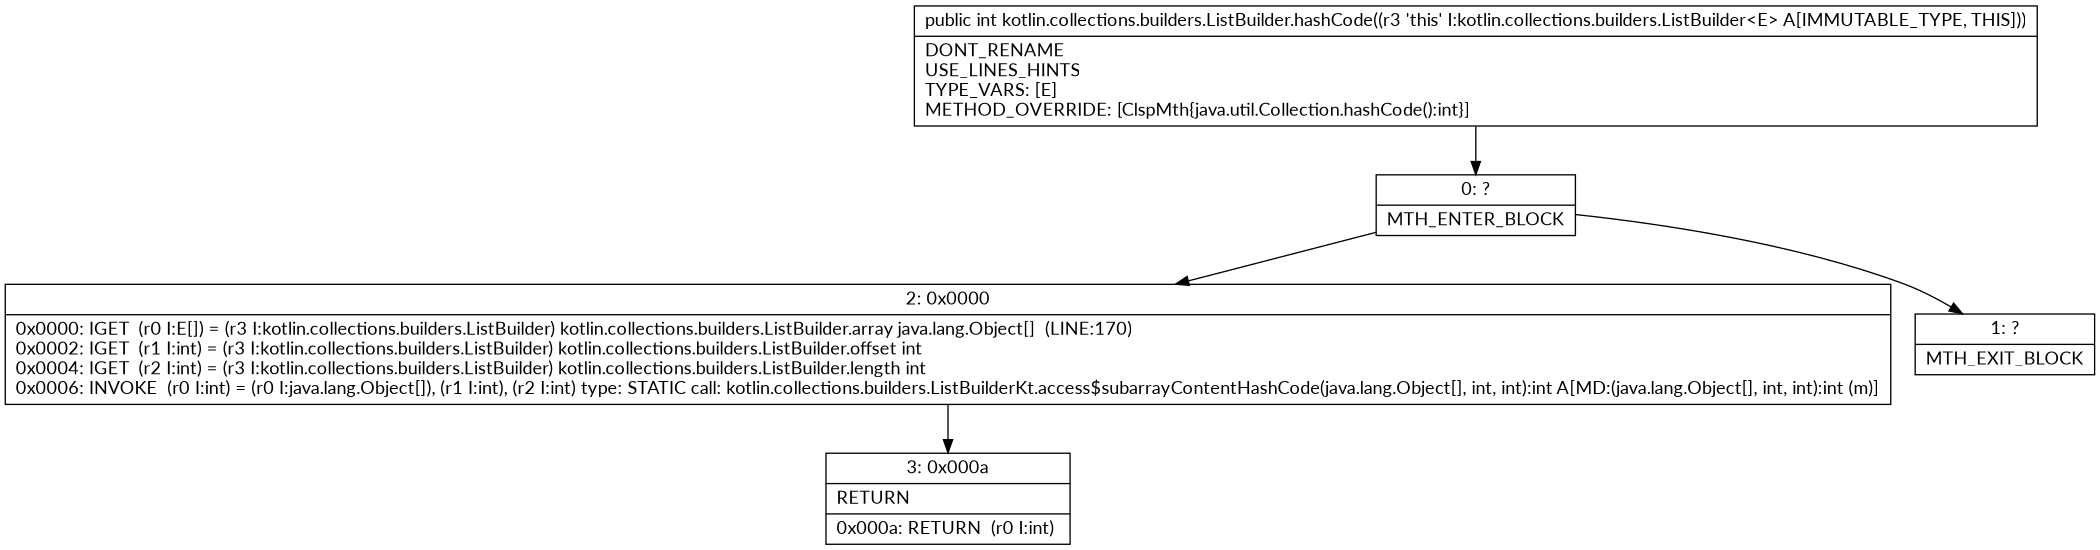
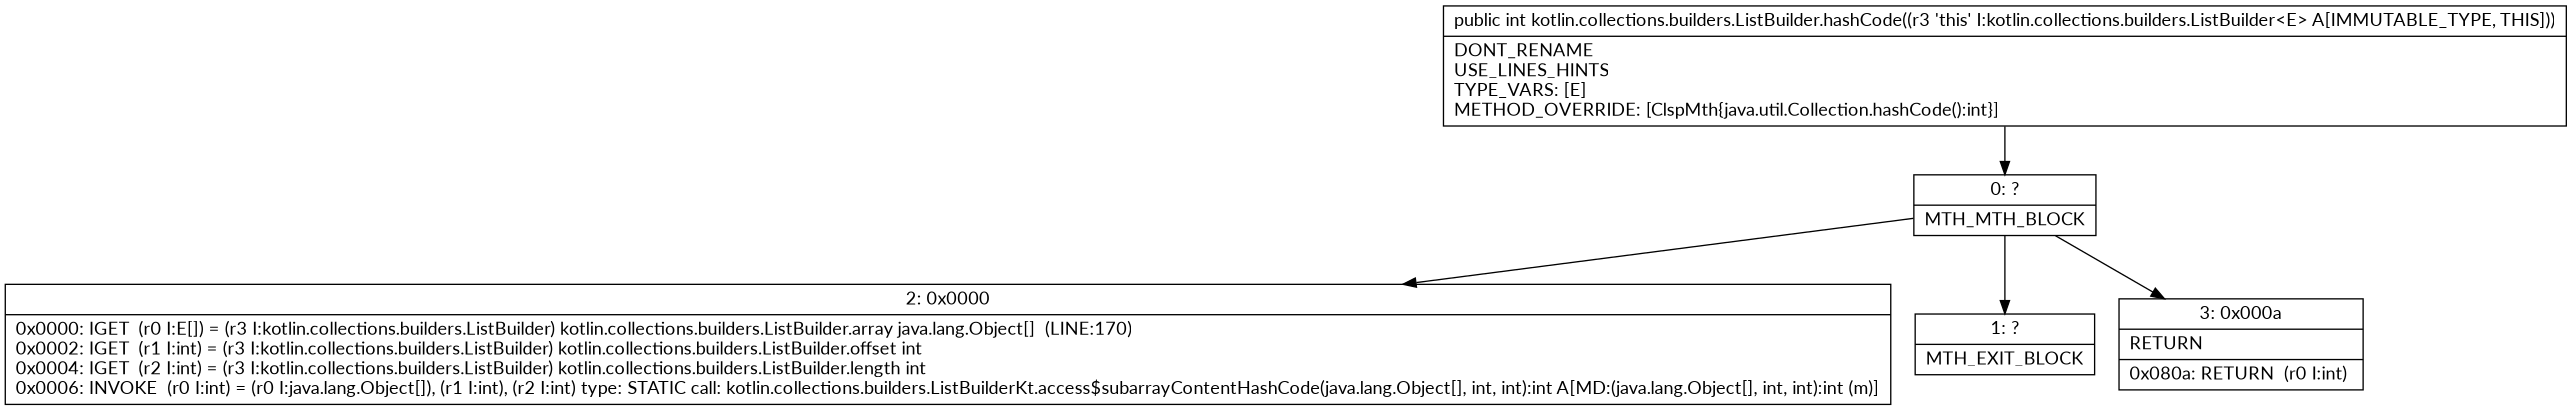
  digraph {
    fontname=Lato
    node [fontname=Lato shape=record]
    edge [fontname=Lato]
-   n1 [label="{0\:\ ?|MTH_ENTER_BLOCK\l}"]
+   n1 [label="{0\:\ ?|MTH_MTH_BLOCK\l}"]
    n2 [label="{2\:\ 0x0000|0x0000: IGET  (r0 I:E[]) = (r3 I:kotlin.collections.builders.ListBuilder) kotlin.collections.builders.ListBuilder.array java.lang.Object[]  (LINE:170)\l0x0002: IGET  (r1 I:int) = (r3 I:kotlin.collections.builders.ListBuilder) kotlin.collections.builders.ListBuilder.offset int \l0x0004: IGET  (r2 I:int) = (r3 I:kotlin.collections.builders.ListBuilder) kotlin.collections.builders.ListBuilder.length int \l0x0006: INVOKE  (r0 I:int) = (r0 I:java.lang.Object[]), (r1 I:int), (r2 I:int) type: STATIC call: kotlin.collections.builders.ListBuilderKt.access$subarrayContentHashCode(java.lang.Object[], int, int):int A[MD:(java.lang.Object[], int, int):int (m)]\l}"]
    n3 [label="{1\:\ ?|MTH_EXIT_BLOCK\l}"]
-   n4 [label="{3\:\ 0x000a|RETURN\l|0x000a: RETURN  (r0 I:int) \l}"]
+   n4 [label="{3\:\ 0x000a|RETURN\l|0x080a: RETURN  (r0 I:int) \l}"]
    n5 [label="{public int kotlin.collections.builders.ListBuilder.hashCode((r3 'this' I:kotlin.collections.builders.ListBuilder\<E\> A[IMMUTABLE_TYPE, THIS]))  | DONT_RENAME\lUSE_LINES_HINTS\lTYPE_VARS: [E]\lMETHOD_OVERRIDE: [ClspMth\{java.util.Collection.hashCode():int\}]\l}"]
    n1 -> n2
    n1 -> n3
-   n2 -> n4
+   n1 -> n4
    n5 -> n1
  }
